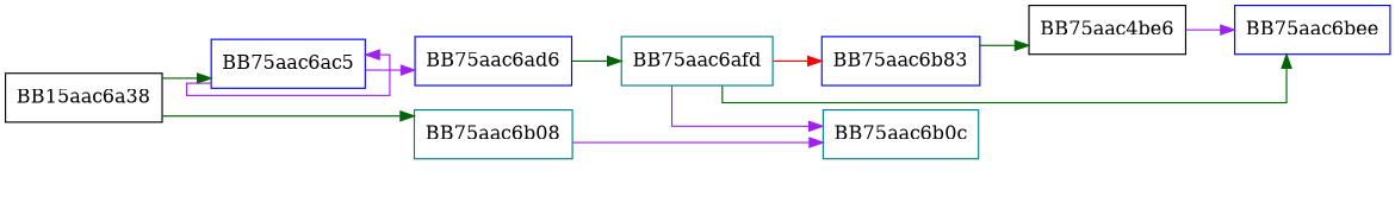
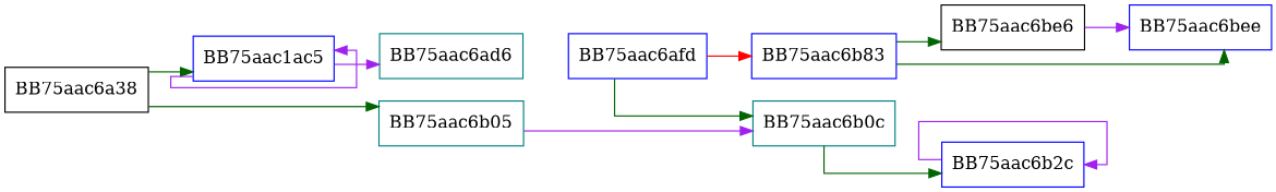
  digraph {
    rankdir=LR
    splines=ortho
    node [color=blue shape=box]
    edge [color=darkgreen]
-   BB75aac6a38 [color=black label=BB15aac6a38]
-   BB75aac6ac5
-   BB75aac6b08 [color=teal]
-   BB75aac6ad6
-   BB75aac6afd [color=teal]
+   BB75aac6a38 [color=black]
+   BB75aac6ac5 [label=BB75aac1ac5]
+   BB75aac6b08 [color=teal label=BB75aac6b05]
+   BB75aac6ad6 [color=teal]
+   BB75aac6afd
    BB75aac6b0c [color=teal]
    BB75aac6b83
+   BB75aac6b2c
    BB75aac6bee
-   BB75aac6be6 [color=black label=BB75aac4be6]
+   BB75aac6be6 [color=black]
    BB75aac6a38 -> BB75aac6ac5
    BB75aac6a38 -> BB75aac6b08
    BB75aac6ac5 -> BB75aac6ac5 [color=purple]
    BB75aac6ac5 -> BB75aac6ad6 [color=purple]
    BB75aac6b08 -> BB75aac6b0c [color=purple]
-   BB75aac6ad6 -> BB75aac6afd
-   BB75aac6afd -> BB75aac6b0c [color=purple]
+   BB75aac6afd -> BB75aac6b0c
    BB75aac6afd -> BB75aac6b83 [color=red]
-   BB75aac6afd -> BB75aac6bee
+   BB75aac6b0c -> BB75aac6b2c
+   BB75aac6b83 -> BB75aac6bee
    BB75aac6b83 -> BB75aac6be6
+   BB75aac6b2c -> BB75aac6b2c [color=purple]
    BB75aac6be6 -> BB75aac6bee [color=purple]
  }
